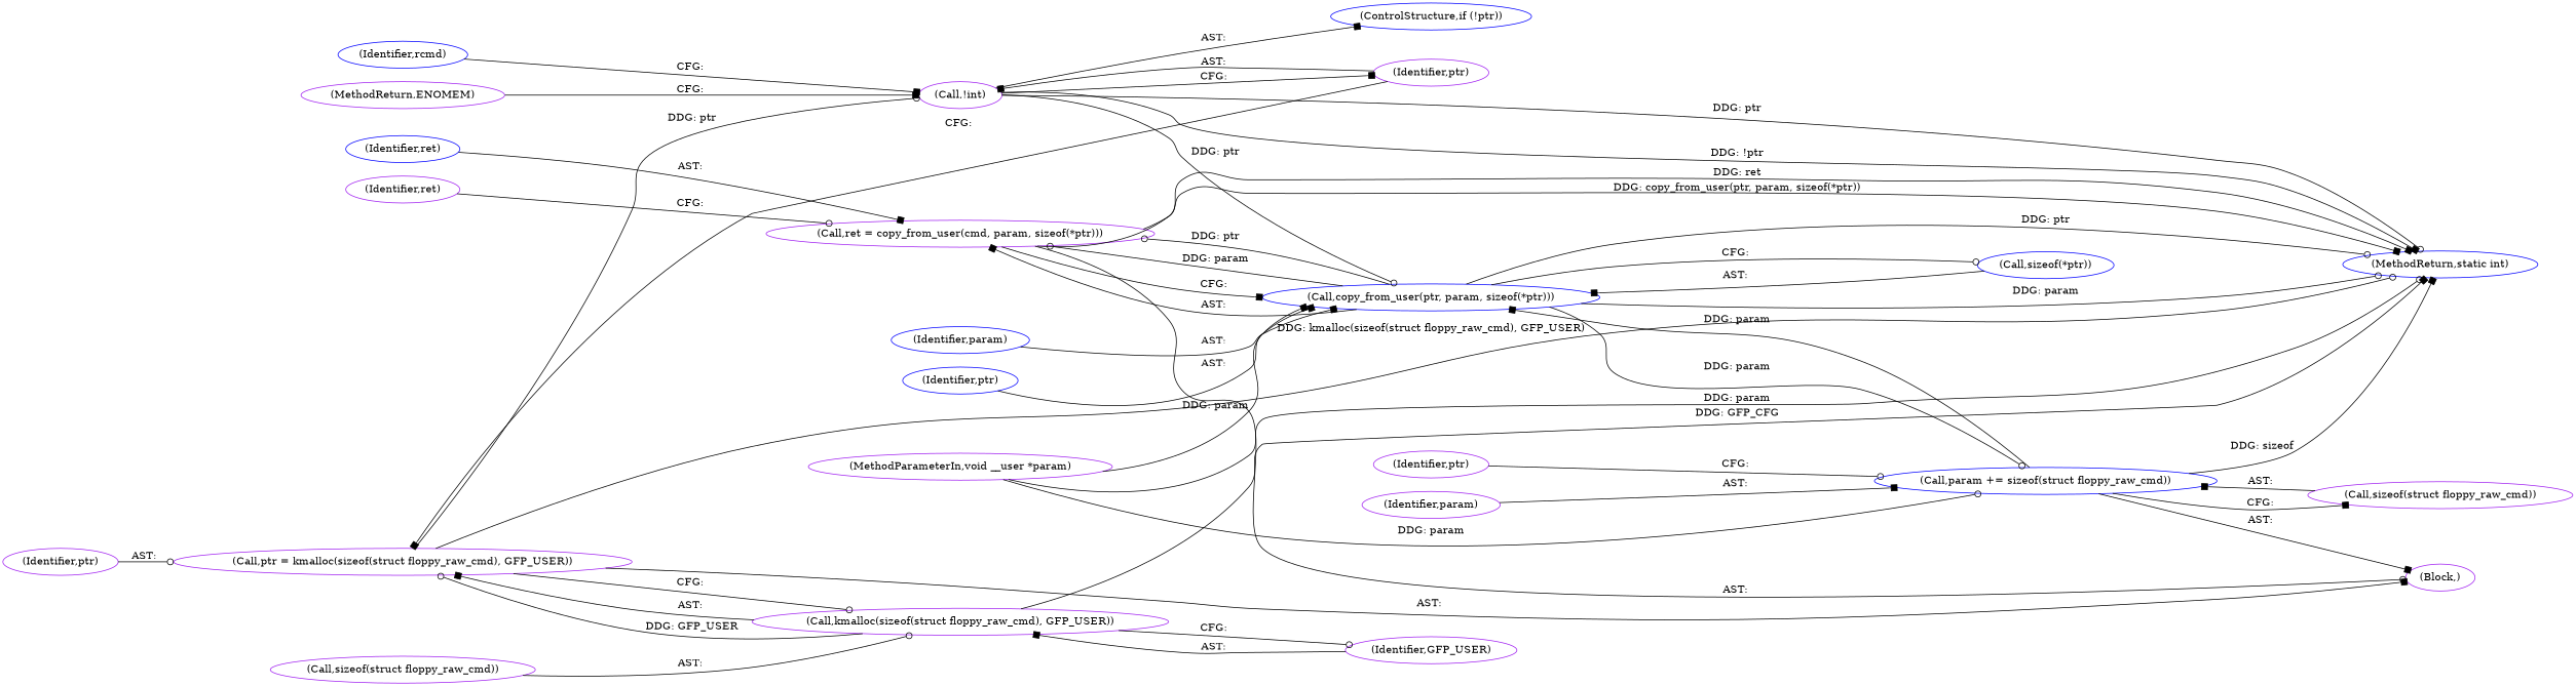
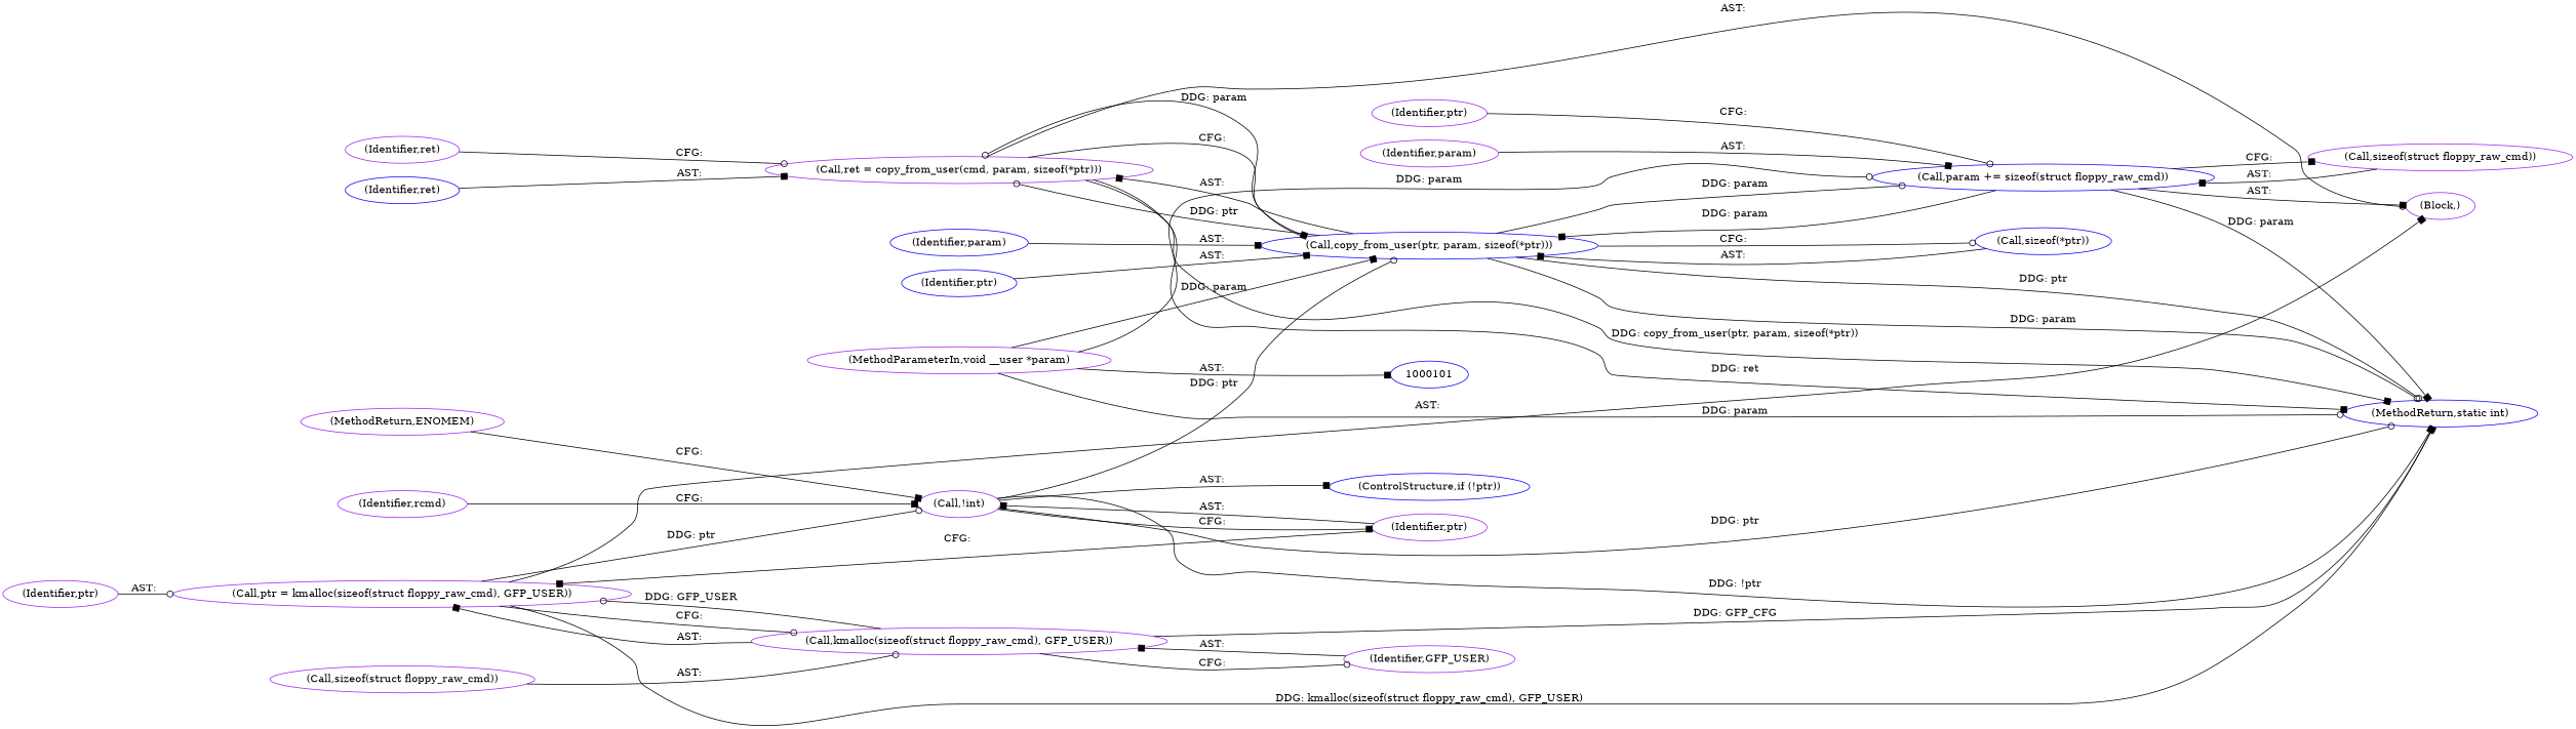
  digraph {
    rankdir=LR
    node [color=purple]
    edge [arrowhead=box]
    n1 [label="(Call,ret = copy_from_user(cmd, param, sizeof(*ptr)))"]
    n2 [color=blue label="(Call,copy_from_user(ptr, param, sizeof(*ptr)))"]
    n3 [color=blue label="(MethodReturn,static int)"]
    n4 [label="(Block,)"]
    n5 [color=blue label="(Call,param += sizeof(struct floppy_raw_cmd))"]
    n6 [color=blue label="(Call,sizeof(*ptr))"]
    n7 [label="(Call,sizeof(struct floppy_raw_cmd))"]
    n8 [label="(Call,!int)"]
    n9 [label="(Identifier,ptr)"]
    n10 [color=blue label="(ControlStructure,if (!ptr))"]
    n11 [label="(Call,ptr = kmalloc(sizeof(struct floppy_raw_cmd), GFP_USER))"]
    n12 [label="(Call,kmalloc(sizeof(struct floppy_raw_cmd), GFP_USER))"]
    n13 [label="(Identifier,GFP_USER)"]
    n14 [label="(MethodParameterIn,void __user *param)"]
+   1000101 [color=blue]
    n16 [label="(Identifier,ptr)"]
-   n17 [color=blue label="(Identifier,rcmd)"]
+   n17 [label="(Identifier,rcmd)"]
    n18 [label="(Identifier,ptr)"]
    n19 [label="(MethodReturn,ENOMEM)"]
    n20 [label="(Identifier,param)"]
    n21 [color=blue label="(Identifier,param)"]
    n22 [color=blue label="(Identifier,ret)"]
    n23 [color=blue label="(Identifier,ptr)"]
    n24 [label="(Identifier,ret)"]
    n25 [label="(Call,sizeof(struct floppy_raw_cmd))"]
    n1 -> n2 [label="CFG: "]
    n1 -> n3 [label="DDG: copy_from_user(ptr, param, sizeof(*ptr))"]
    n1 -> n3 [label="DDG: ret"]
    n1 -> n4 [arrowhead=odot label="AST: "]
    n2 -> n1 [label="AST: "]
    n2 -> n1 [arrowhead=odot label="DDG: ptr"]
    n2 -> n1 [arrowhead=odot label="DDG: param"]
    n2 -> n3 [arrowhead=odot label="DDG: param"]
    n2 -> n3 [arrowhead=odot label="DDG: ptr"]
    n2 -> n5 [arrowhead=odot label="DDG: param"]
    n2 -> n6 [arrowhead=odot label="CFG: "]
    n5 -> n2 [label="DDG: param"]
-   n5 -> n3 [label="DDG: sizeof"]
+   n5 -> n3 [label="DDG: param"]
    n5 -> n4 [label="AST: "]
    n5 -> n7 [label="CFG: "]
    n6 -> n2 [label="AST: "]
    n7 -> n5 [label="AST: "]
    n8 -> n2 [arrowhead=odot label="DDG: ptr"]
    n8 -> n3 [label="DDG: !ptr"]
    n8 -> n3 [arrowhead=odot label="DDG: ptr"]
    n8 -> n9 [label="CFG: "]
    n8 -> n10 [label="AST: "]
    n9 -> n8 [label="AST: "]
    n9 -> n11 [label="CFG: "]
    n11 -> n3 [arrowhead=odot label="DDG: kmalloc(sizeof(struct floppy_raw_cmd), GFP_USER)"]
    n11 -> n4 [label="AST: "]
    n11 -> n8 [arrowhead=odot label="DDG: ptr"]
    n11 -> n12 [arrowhead=odot label="CFG: "]
    n12 -> n3 [label="DDG: GFP_CFG"]
    n12 -> n11 [label="AST: "]
    n12 -> n11 [arrowhead=odot label="DDG: GFP_USER"]
    n12 -> n13 [arrowhead=odot label="CFG: "]
    n13 -> n12 [label="AST: "]
    n14 -> n2 [label="DDG: param"]
    n14 -> n3 [arrowhead=odot label="DDG: param"]
    n14 -> n5 [arrowhead=odot label="DDG: param"]
+   n14 -> 1000101 [label="AST: "]
    n16 -> n5 [arrowhead=odot label="CFG: "]
    n17 -> n8 [label="CFG: "]
    n18 -> n11 [arrowhead=odot label="AST: "]
    n19 -> n8 [label="CFG: "]
    n20 -> n5 [label="AST: "]
    n21 -> n2 [label="AST: "]
    n22 -> n1 [label="AST: "]
    n23 -> n2 [label="AST: "]
    n24 -> n1 [arrowhead=odot label="CFG: "]
    n25 -> n12 [arrowhead=odot label="AST: "]
  }
